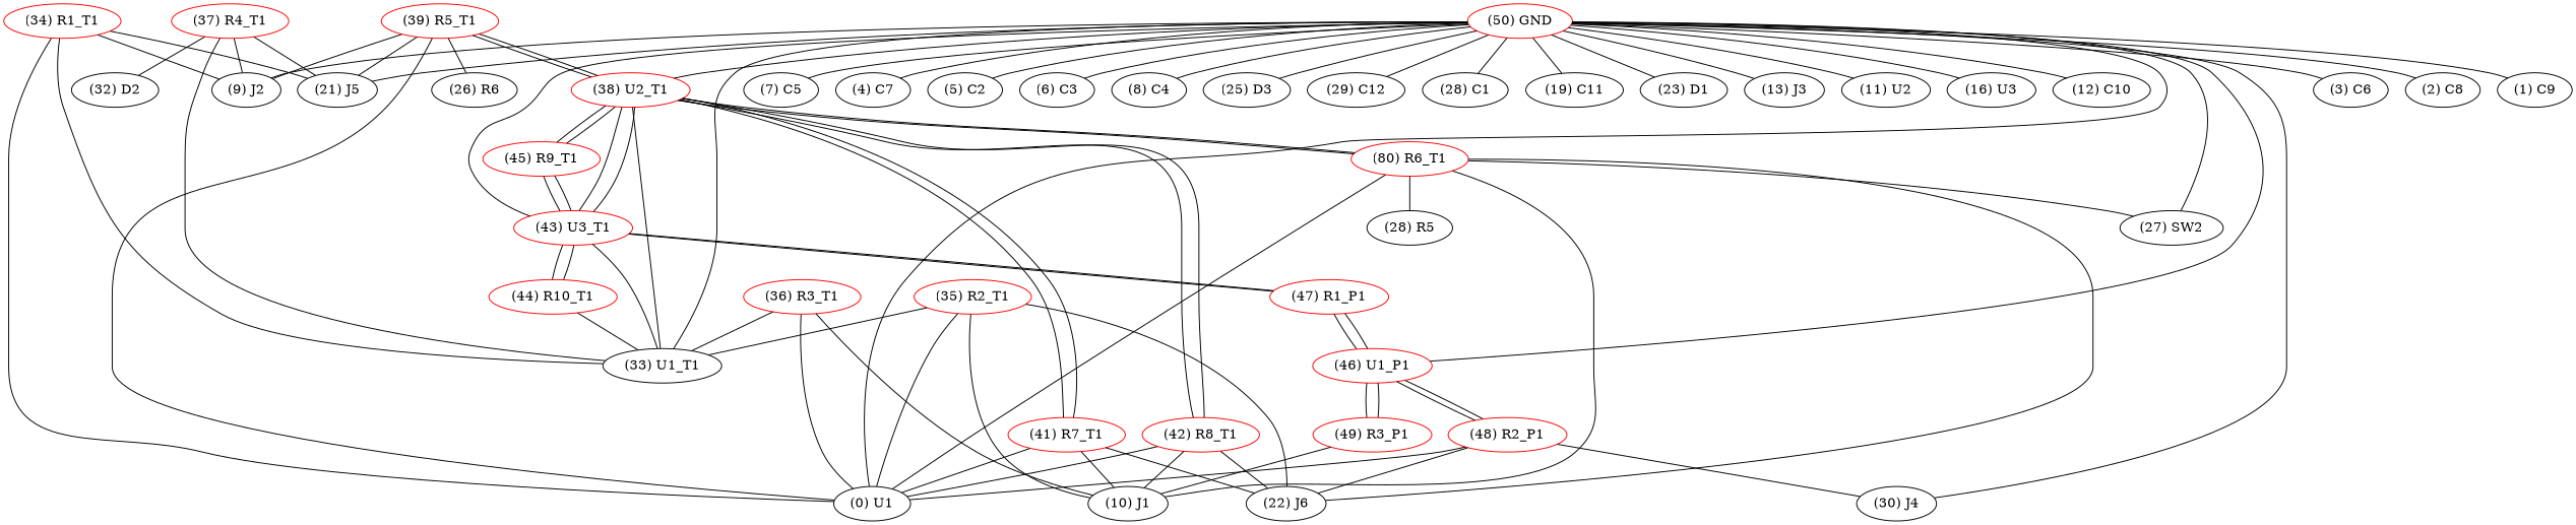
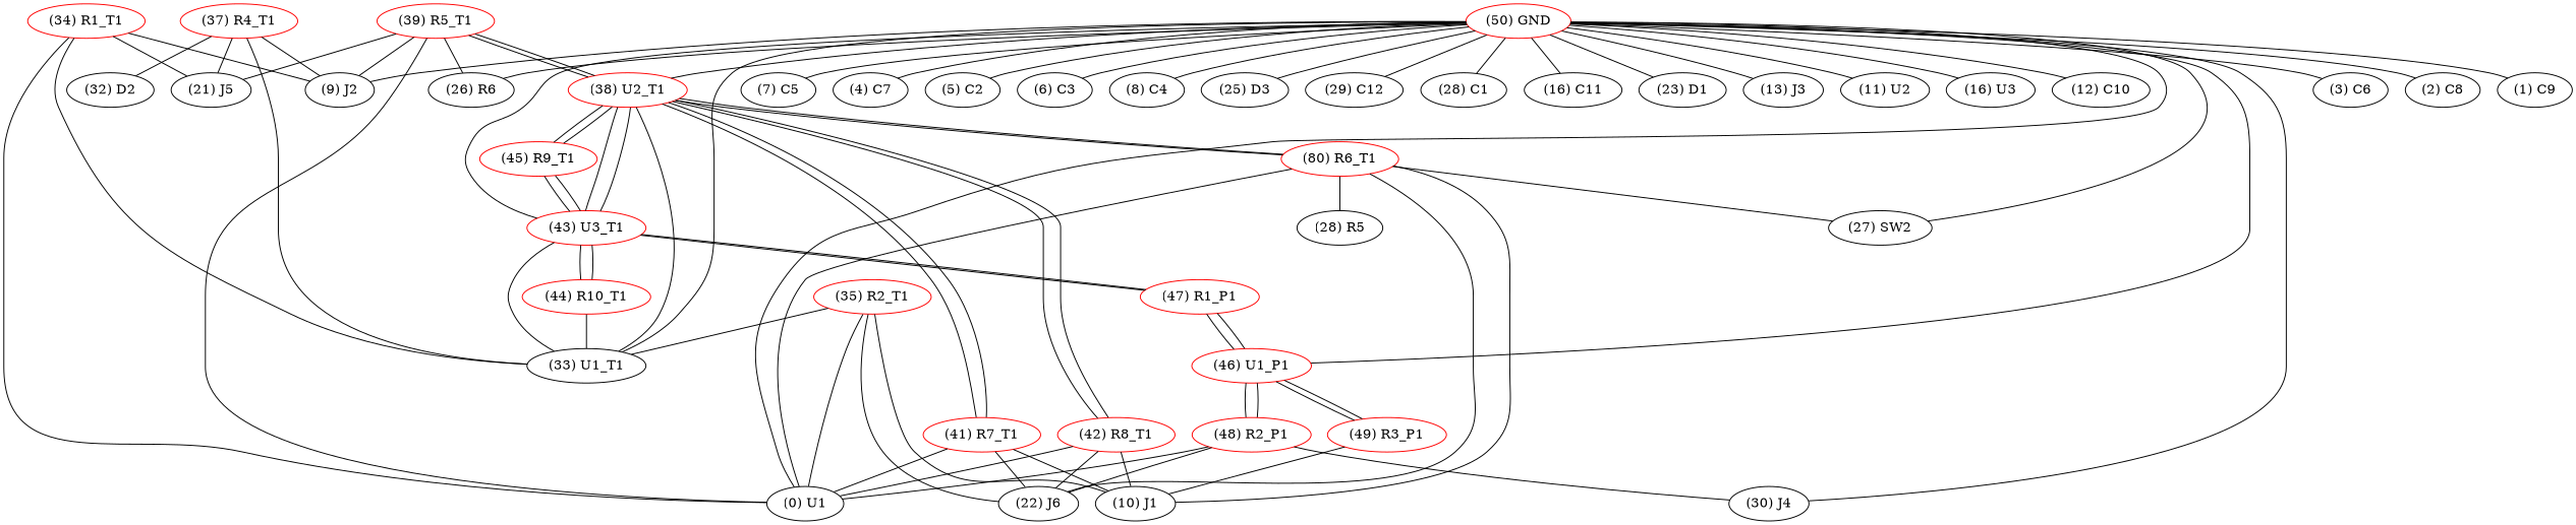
  graph {
    n1 [color=red label="(34) R1_T1"]
    n2 [label="(21) J5"]
    n3 [label="(0) U1"]
    n4 [label="(9) J2"]
    n5 [label="(33) U1_T1"]
    n6 [color=red label="(35) R2_T1"]
    n7 [label="(22) J6"]
    n8 [label="(10) J1"]
-   n9 [color=red label="(36) R3_T1"]
    n10 [color=red label="(37) R4_T1"]
    n11 [label="(32) D2"]
    n12 [color=red label="(38) U2_T1"]
    n13 [color=red label="(41) R7_T1"]
    n14 [color=red label="(42) R8_T1"]
    n15 [color=red label="(39) R5_T1"]
    n16 [color=red label="(80) R6_T1"]
    n17 [color=red label="(43) U3_T1"]
    n18 [color=red label="(45) R9_T1"]
    n19 [label="(26) R6"]
    n20 [label="(28) R5"]
    n21 [label="(27) SW2"]
    n22 [color=red label="(44) R10_T1"]
    n23 [color=red label="(47) R1_P1"]
    n24 [color=red label="(46) U1_P1"]
    n25 [color=red label="(49) R3_P1"]
    n26 [color=red label="(48) R2_P1"]
    n27 [label="(30) J4"]
    n28 [color=red label="(50) GND"]
    n29 [label="(3) C6"]
    n30 [label="(2) C8"]
    n31 [label="(1) C9"]
    n32 [label="(7) C5"]
    n33 [label="(4) C7"]
    n34 [label="(5) C2"]
    n35 [label="(6) C3"]
    n36 [label="(8) C4"]
    n37 [label="(25) D3"]
    n38 [label="(29) C12"]
    n39 [label="(28) C1"]
-   n40 [label="(19) C11"]
+   n40 [label="(16) C11"]
    n41 [label="(23) D1"]
    n42 [label="(13) J3"]
    n43 [label="(11) U2"]
    n44 [label="(16) U3"]
    n45 [label="(12) C10"]
    n1 -- n2
    n1 -- n3
    n1 -- n4
    n1 -- n5
    n6 -- n3
    n6 -- n5
    n6 -- n7
    n6 -- n8
-   n9 -- n3
-   n9 -- n5
-   n9 -- n8
    n10 -- n2
    n10 -- n4
    n10 -- n5
    n10 -- n11
    n12 -- n5
    n12 -- n13
    n12 -- n14
    n12 -- n15
    n12 -- n16
    n12 -- n17
    n12 -- n18
    n13 -- n3
    n13 -- n7
    n13 -- n8
    n13 -- n12
    n14 -- n3
    n14 -- n7
    n14 -- n8
    n14 -- n12
    n15 -- n2
    n15 -- n3
    n15 -- n4
    n15 -- n12
    n15 -- n19
    n16 -- n3
    n16 -- n7
    n16 -- n8
    n16 -- n12
    n16 -- n20
    n16 -- n21
    n17 -- n5
    n17 -- n12
    n17 -- n18
    n17 -- n22
    n17 -- n23
    n18 -- n12
    n18 -- n17
    n22 -- n5
    n22 -- n17
    n23 -- n17
    n23 -- n24
    n24 -- n23
    n24 -- n25
    n24 -- n26
    n25 -- n8
    n25 -- n24
    n26 -- n3
    n26 -- n7
    n26 -- n24
    n26 -- n27
-   n28 -- n2
+   n28 -- n19
    n28 -- n3
    n28 -- n4
    n28 -- n5
    n28 -- n12
    n28 -- n17
    n28 -- n21
    n28 -- n24
    n28 -- n27
    n28 -- n29
    n28 -- n30
    n28 -- n31
    n28 -- n32
    n28 -- n33
    n28 -- n34
    n28 -- n35
    n28 -- n36
    n28 -- n37
    n28 -- n38
    n28 -- n39
    n28 -- n40
    n28 -- n41
    n28 -- n42
    n28 -- n43
    n28 -- n44
    n28 -- n45
  }
